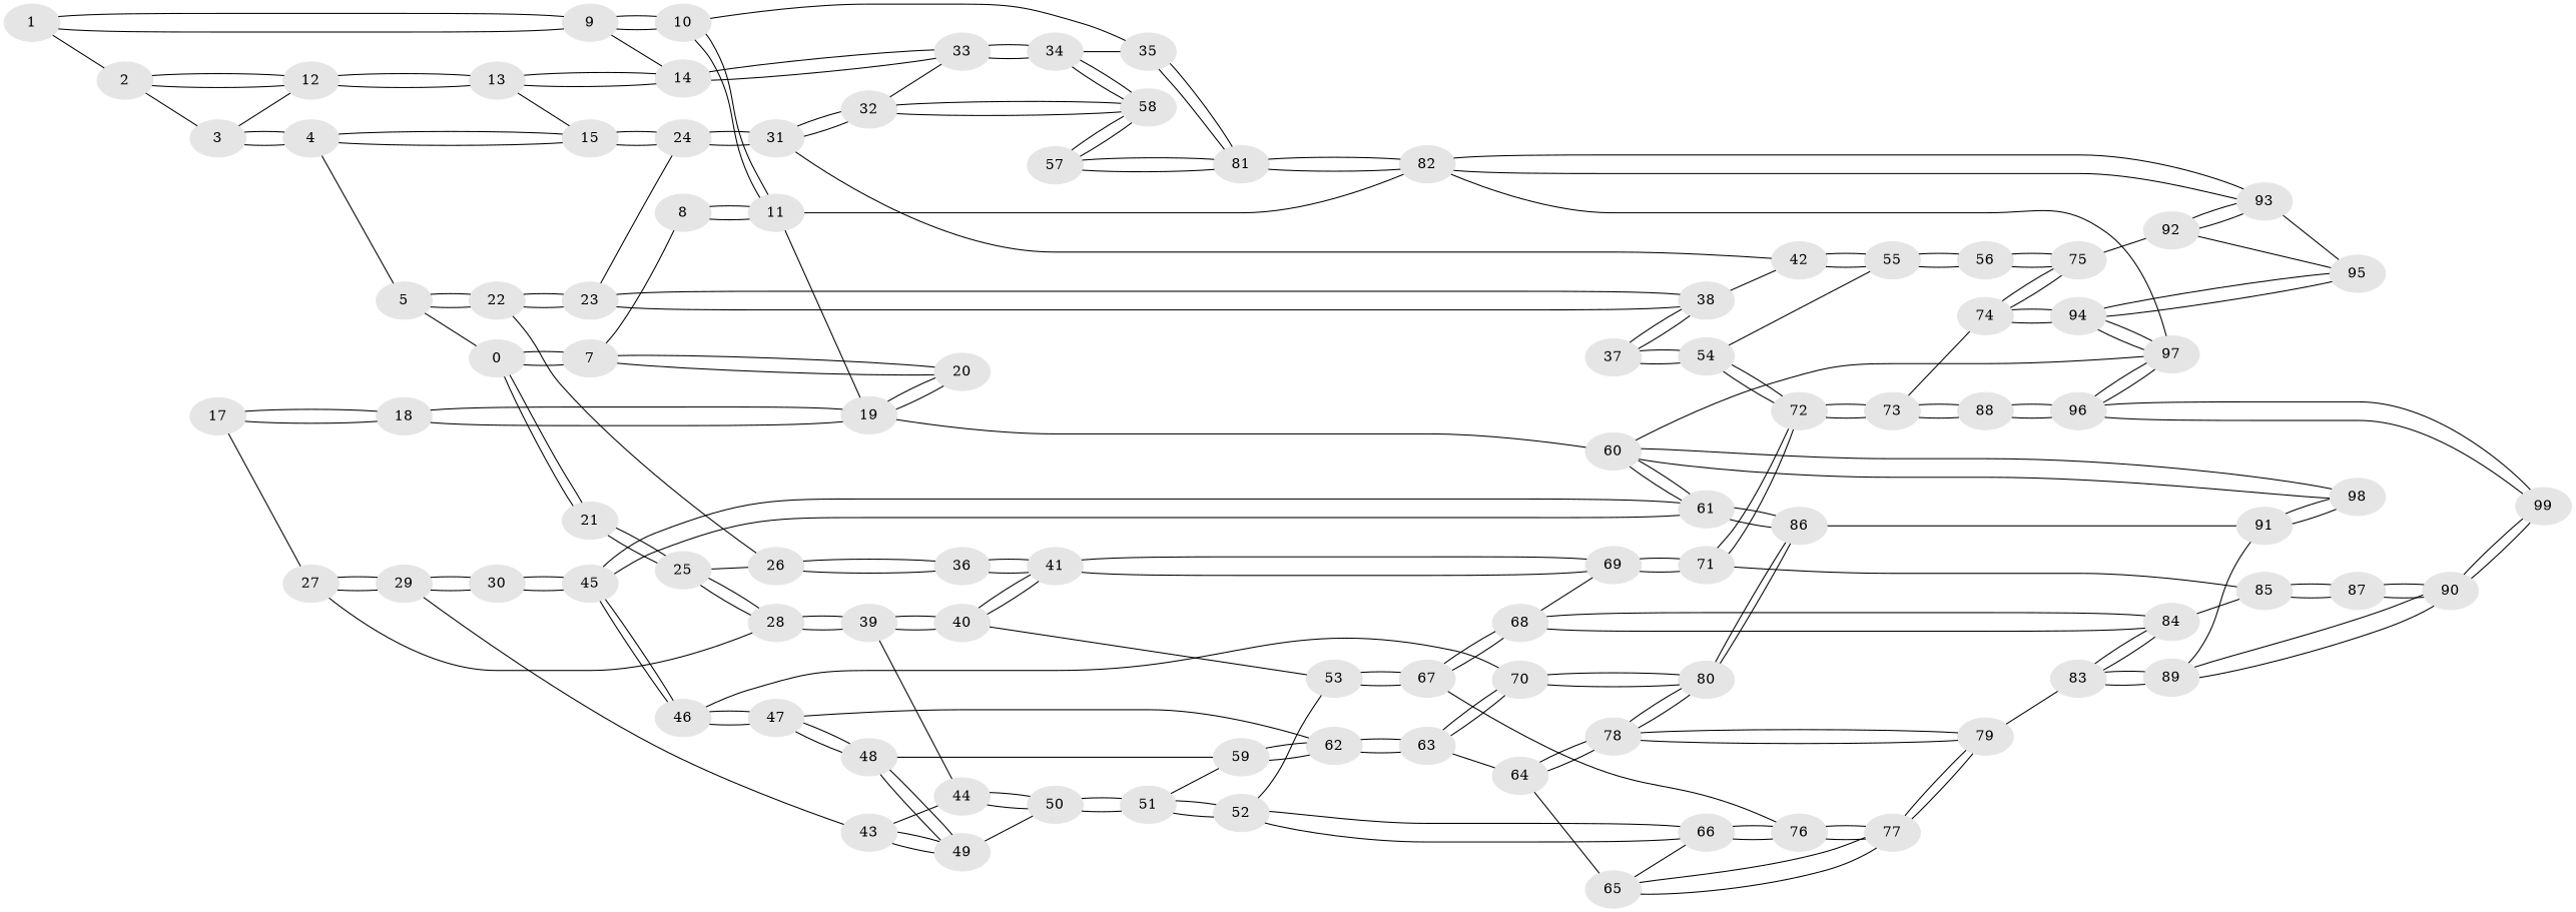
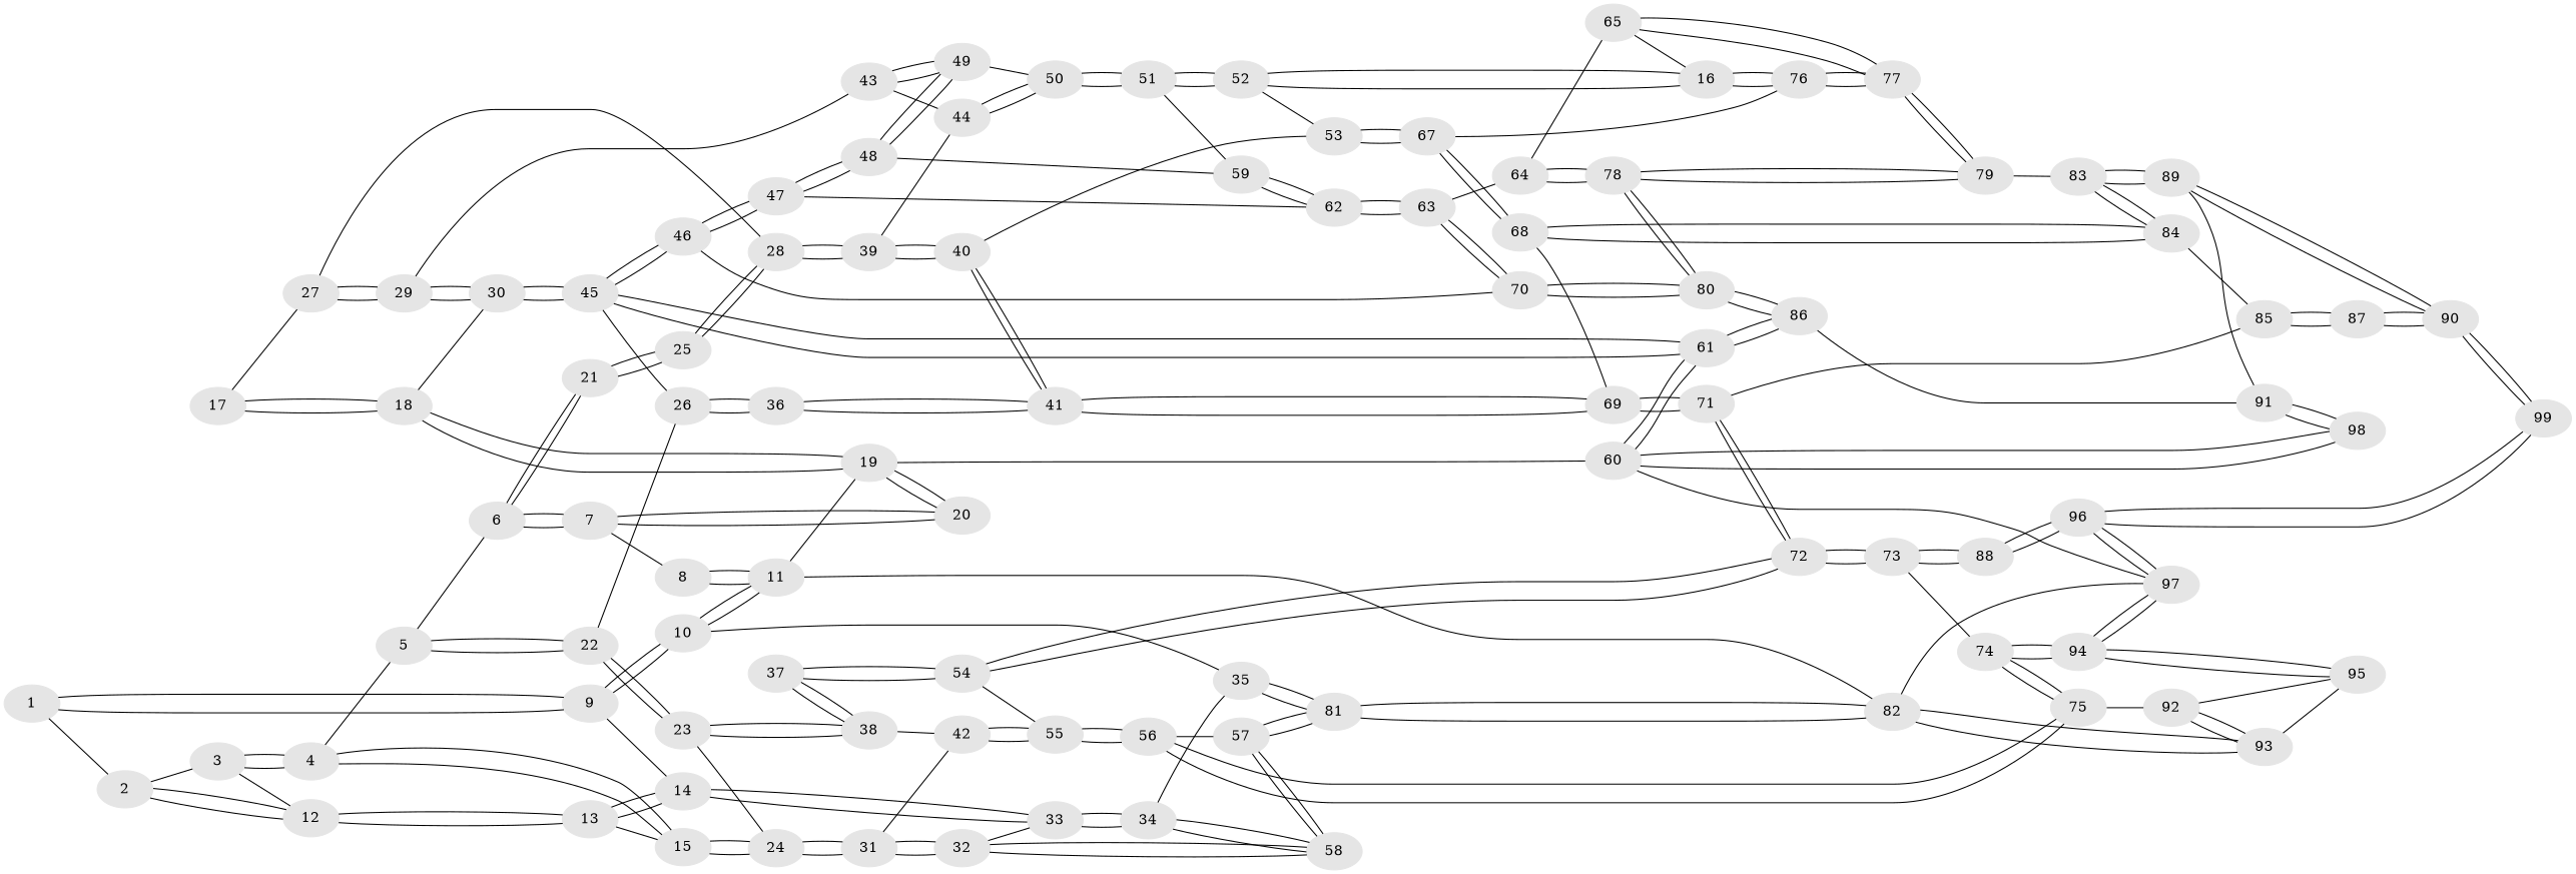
  graph {
    rankdir=LR
    node [color=gray90 style=filled]
    1
    2
    9
    3
    12
    10
    14
    4
    13
    5
    15
-   6 [label=0]
+   6
    22
    24
    7
    21
    23
    26
    8
    20
    25
    11
    19
    82
    35
    33
    81
    60
    97
    93
    34
    31
    17
    18
    27
    30
    28
    29
    45
    61
    98
    38
    36
    42
    32
    39
    41
    43
    40
    44
    49
    46
    58
    55
    37
    54
    69
    72
    53
    50
    67
    71
    56
    51
    47
    70
    86
    48
    62
    80
    59
    63
    52
-   66
+   66 [label=16]
    76
    68
    73
    57
    75
    92
    91
    64
    65
    78
    77
    79
    84
    85
    87
    74
    88
    94
    96
    95
    83
    89
    90
    99
    1 -- 2
    1 -- 9
    1 -- 9
    2 -- 3
    2 -- 12
    2 -- 12
    9 -- 10
    9 -- 10
    9 -- 14
    3 -- 12
    3 -- 4
    3 -- 4
    12 -- 13
    12 -- 13
    10 -- 11
    10 -- 11
    10 -- 35
    14 -- 33
    14 -- 33
    4 -- 5
    4 -- 15
    4 -- 15
    13 -- 14
    13 -- 14
    13 -- 15
    5 -- 6
    5 -- 22
    5 -- 22
    15 -- 24
    15 -- 24
    6 -- 7
    6 -- 7
    6 -- 21
    6 -- 21
    22 -- 23
    22 -- 23
    22 -- 26
    24 -- 31
    24 -- 31
    7 -- 8
    7 -- 20
    7 -- 20
    21 -- 25
    21 -- 25
    23 -- 24
    23 -- 38
    23 -- 38
    26 -- 36
    26 -- 36
    8 -- 11
    8 -- 11
-   25 -- 26
+   45 -- 26
    25 -- 28
    25 -- 28
    11 -- 19
    11 -- 82
    19 -- 20
    19 -- 20
    19 -- 60
    82 -- 97
    82 -- 93
    82 -- 93
    35 -- 81
    35 -- 81
    33 -- 34
    33 -- 34
    81 -- 82
    81 -- 82
    60 -- 97
    60 -- 61
    60 -- 61
    60 -- 98
    60 -- 98
    93 -- 95
    34 -- 35
    34 -- 58
    34 -- 58
    31 -- 42
    31 -- 32
    31 -- 32
    17 -- 18
    17 -- 18
    17 -- 27
    18 -- 19
    18 -- 19
+   18 -- 30
    27 -- 28
    27 -- 29
    27 -- 29
    30 -- 45
    30 -- 45
    28 -- 39
    28 -- 39
    29 -- 30
    29 -- 30
    29 -- 43
    45 -- 61
    45 -- 61
    45 -- 46
    45 -- 46
    61 -- 86
    61 -- 86
    38 -- 42
    36 -- 41
    36 -- 41
    42 -- 55
    42 -- 55
    32 -- 33
    32 -- 58
    32 -- 58
    39 -- 40
    39 -- 40
    39 -- 44
    41 -- 69
    41 -- 69
    43 -- 44
    43 -- 49
    43 -- 49
    40 -- 41
    40 -- 41
    40 -- 53
    44 -- 50
    44 -- 50
    49 -- 50
    46 -- 47
    46 -- 47
    46 -- 70
    55 -- 56
    55 -- 56
    37 -- 38
    37 -- 38
    37 -- 54
    37 -- 54
    54 -- 55
    54 -- 72
    54 -- 72
    69 -- 71
    69 -- 71
    72 -- 73
    72 -- 73
    53 -- 67
    53 -- 67
    50 -- 51
    50 -- 51
    67 -- 76
    67 -- 68
    67 -- 68
    71 -- 72
    71 -- 72
    71 -- 85
+   56 -- 57
    56 -- 75
    56 -- 75
    51 -- 59
    51 -- 52
    51 -- 52
    47 -- 48
    47 -- 48
    47 -- 62
    70 -- 80
    70 -- 80
    86 -- 91
    48 -- 49
    48 -- 49
    48 -- 59
    62 -- 63
    62 -- 63
    80 -- 86
    80 -- 86
    59 -- 62
    59 -- 62
    63 -- 70
    63 -- 70
    63 -- 64
    52 -- 53
    52 -- 66
    52 -- 66
    66 -- 76
    66 -- 76
    76 -- 77
    76 -- 77
    68 -- 69
    68 -- 84
    68 -- 84
    73 -- 74
    73 -- 88
    73 -- 88
    57 -- 81
    57 -- 81
    57 -- 58
    57 -- 58
    75 -- 92
    92 -- 93
    92 -- 93
    92 -- 95
    91 -- 98
    91 -- 98
    64 -- 65
    64 -- 78
    64 -- 78
    65 -- 66
    65 -- 77
    65 -- 77
    78 -- 80
    78 -- 80
    78 -- 79
    78 -- 79
    77 -- 79
    77 -- 79
    79 -- 83
    84 -- 85
    85 -- 87
    85 -- 87
    87 -- 90
    87 -- 90
    74 -- 75
    74 -- 75
    74 -- 94
    74 -- 94
    88 -- 96
    88 -- 96
    94 -- 97
    94 -- 97
    94 -- 95
    94 -- 95
    96 -- 97
    96 -- 97
    96 -- 99
    96 -- 99
    83 -- 84
    83 -- 84
    83 -- 89
    83 -- 89
    89 -- 91
    89 -- 90
    89 -- 90
    90 -- 99
    90 -- 99
  }
